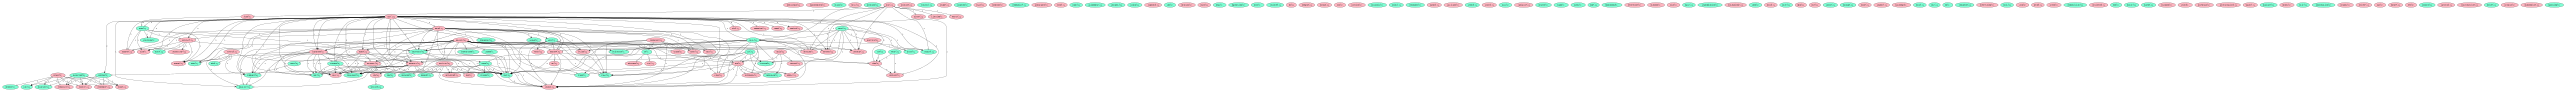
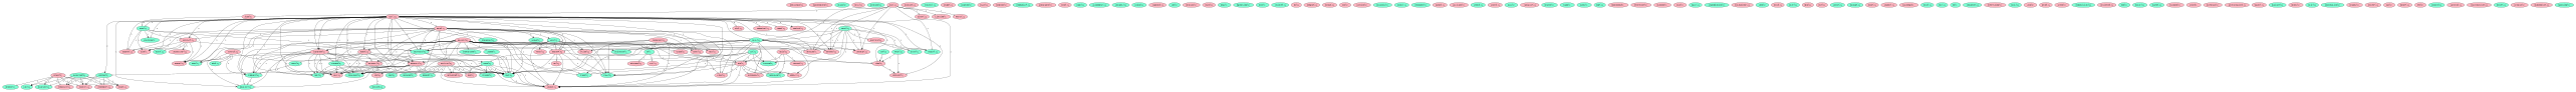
  digraph {
    fontname="Courier Prime"
    node [fillcolor=lightpink fontname="Courier Prime" style=filled]
    edge [arrowhead=odot fontname="Courier Prime"]
    n1 [label="gentleman(1)"]
    n2 [label="daubenspeck(1)"]
    n3 [fillcolor=aquamarine label="stuff(2)"]
    n4 [label="hell(1)"]
    n5 [fillcolor=aquamarine label="problem(1)"]
    n6 [label="power(2)"]
    n7 [fillcolor=aquamarine label="sensor(1)"]
    n8 [fillcolor=aquamarine label="top(1)"]
    n9 [fillcolor=aquamarine label="started(1)"]
    n10 [label="head(1)"]
    n11 [label="remember(1)"]
    n12 [label="effect(1)"]
    n13 [label="computer(1)"]
    n14 [label="put(1)"]
    n15 [label="junk(3)"]
    n16 [label="piece(1)"]
    n17 [label="lifetime(1)"]
    n18 [fillcolor=aquamarine label="alot(1)"]
    n19 [fillcolor=aquamarine label="couple(1)"]
    n20 [label="worth(1)"]
    n21 [label="checkup(1)"]
    n22 [label="shouldn(1)"]
    n23 [label="needed(1)"]
    n24 [fillcolor=aquamarine label="stay(2)"]
    n25 [fillcolor=aquamarine label="chrysler(4)"]
    n26 [fillcolor=aquamarine label="one(2)"]
    n27 [fillcolor=aquamarine label="rate(2)"]
    n28 [label="think(2)"]
    n29 [label="shadow(6)"]
    n30 [label="stink(1)"]
    n31 [label="time(1)"]
    n32 [fillcolor=aquamarine label="crash(1)"]
    n33 [fillcolor=aquamarine label="reinforce(1)"]
    n34 [label="don(1)"]
    n35 [label="argument(1)"]
    n36 [label="dodge(4)"]
    n37 [label="ability(2)"]
    n38 [fillcolor=aquamarine label="everyone(1)"]
    n39 [label="pick(1)"]
    n40 [label="happen(1)"]
    n41 [label="product(3)"]
    n42 [fillcolor=aquamarine label="way(2)"]
    n43 [fillcolor=aquamarine label="read(1)"]
    n44 [label="find(3)"]
    n45 [label="hp(1)"]
    n46 [label="admit(1)"]
    n47 [fillcolor=aquamarine label="asbestos(1)"]
    n48 [label="pointed(1)"]
    n49 [fillcolor=aquamarine label="control(1)"]
    n50 [label="frame(1)"]
    n51 [fillcolor=aquamarine label="learned(1)"]
    n52 [label="sundance(2)"]
    n53 [label="fact(1)"]
    n54 [label="none(1)"]
    n55 [fillcolor=aquamarine label="re(1)"]
    n56 [label="mileage(1)"]
    n57 [label="lot(1)"]
    n58 [fillcolor=aquamarine label="customer(1)"]
    n59 [label="set(1)"]
    n60 [fillcolor=aquamarine label="engine(2)"]
    n61 [label="sub(1)"]
    n62 [label="anything(2)"]
    n63 [fillcolor=aquamarine label="column(1)"]
    n64 [label="fix(1)"]
    n65 [label="star(1)"]
    n66 [label="someone(1)"]
    n67 [label="technology(1)"]
    n68 [fillcolor=aquamarine label="date(1)"]
    n69 [fillcolor=aquamarine label="community(1)"]
    n70 [label="assurance(1)"]
    n71 [label="rose(1)"]
    n72 [fillcolor=aquamarine label="case(1)"]
    n73 [fillcolor=aquamarine label="alignment(1)"]
    n74 [fillcolor=aquamarine label="thought(1)"]
    n75 [fillcolor=aquamarine label="thing(1)"]
    n76 [label="diamond(1)"]
    n77 [fillcolor=aquamarine label="use(1)"]
    n78 [label="droptop(1)"]
    n79 [label="wife(1)"]
    n80 [fillcolor=aquamarine label="meal(1)"]
    n81 [fillcolor=aquamarine label="marketing(1)"]
    n82 [fillcolor=aquamarine label="door(1)"]
    n83 [fillcolor=aquamarine label="believe(1)"]
    n84 [label="gm(1)"]
    n85 [label="demand(1)"]
    n86 [label="honda(1)"]
    n87 [label="god(1)"]
    n88 [label="car(15)"]
    n89 [label="support(1)"]
    n90 [label="magazine(1)"]
    n91 [label="hawk(1)"]
    n92 [label="know(1)"]
    n93 [label="babied(1)"]
    n94 [fillcolor=aquamarine label="feel(1)"]
    n95 [label="make(2)"]
    n96 [label="japanese(1)"]
    n97 [fillcolor=aquamarine label="reason(2)"]
    n98 [fillcolor=aquamarine label="company(4)"]
    n99 [fillcolor=aquamarine label="quality(1)"]
    n100 [label="anybody(1)"]
    n101 [fillcolor=aquamarine label="tests(1)"]
    n102 [fillcolor=aquamarine label="disagree(1)"]
    n103 [fillcolor=aquamarine label="tell(3)"]
    n104 [fillcolor=aquamarine label="deal(2)"]
    n105 [label="work(1)"]
    n106 [label="torsion(1)"]
    n107 [fillcolor=aquamarine label="bullshit(1)"]
    n108 [fillcolor=aquamarine label="point(1)"]
    n109 [fillcolor=aquamarine label="consumer(1)"]
    n110 [label="article(2)"]
    n111 [label="edu(4)"]
    n112 [fillcolor=aquamarine label="gsu(2)"]
    n113 [fillcolor=aquamarine label="oprsfnx(2)"]
    n114 [fillcolor=aquamarine label="gsusgi(2)"]
    n115 [fillcolor=aquamarine label="writes(2)"]
    n116 [label="backs(1)"]
    n117 [label="attitude(1)"]
    n118 [fillcolor=aquamarine label="steering(2)"]
    n119 [fillcolor=aquamarine label="trend(1)"]
    n120 [label="touch(1)"]
    n121 [fillcolor=aquamarine label="fall(1)"]
    n122 [label="radiator(1)"]
    n123 [fillcolor=aquamarine label="source(1)"]
    n124 [fillcolor=aquamarine label="class(1)"]
    n125 [fillcolor=aquamarine label="fleet(1)"]
    n126 [fillcolor=aquamarine label="mgr(1)"]
-   n127 [fillcolor=aquamarine label="nnnnnnnng(1)"]
+   n127 [label="nnnnnnnng(1)"]
    n128 [fillcolor=aquamarine label="care(3)"]
    n129 [label="service(2)"]
    n130 [fillcolor=aquamarine label="intro(1)"]
    n131 [fillcolor=aquamarine label="reform(1)"]
    n132 [label="everybody(1)"]
    n133 [label="stephen(1)"]
    n134 [label="bite(1)"]
    n135 [fillcolor=aquamarine label="hall(1)"]
    n136 [fillcolor=aquamarine label="transmission(1)"]
    n137 [label="mitsubishi(1)"]
    n138 [fillcolor=aquamarine label="used(1)"]
    n139 [label="toyota(2)"]
    n140 [fillcolor=aquamarine label="wig(1)"]
    n141 [label="sold(1)"]
    n142 [fillcolor=aquamarine label="ploy(1)"]
    n143 [label="mpg(1)"]
    n144 [label="buy(1)"]
    n145 [fillcolor=aquamarine label="turbo(1)"]
    n146 [fillcolor=aquamarine label="hulman(1)"]
    n147 [label="hope(1)"]
    n148 [label="leader(1)"]
    n149 [label="salesman(1)"]
    n150 [fillcolor=aquamarine label="note(1)"]
    n151 [fillcolor=aquamarine label="bit(1)"]
    n152 [fillcolor=aquamarine label="ex(1)"]
    n153 [fillcolor=aquamarine label="nextwork(1)"]
    n154 [label="everything(1)"]
    n155 [fillcolor=aquamarine label="suit(1)"]
    n156 [label="took(2)"]
    n157 [label="grow(1)"]
    n158 [label="loved(1)"]
    n159 [fillcolor=aquamarine label="competition(1)"]
    n160 [label="believed(1)"]
    n161 [fillcolor=aquamarine label="end(1)"]
    n162 [label="saturn(6)"]
    n163 [label="thank(2)"]
    n164 [fillcolor=aquamarine label="researched(1)"]
    n165 [fillcolor=aquamarine label="traded(1)"]
    n166 [fillcolor=aquamarine label="motor(1)"]
    n167 [fillcolor=aquamarine label="lh(3)"]
    n168 [fillcolor=aquamarine label="haven(1)"]
    n169 [label="stopped(1)"]
    n170 [label="tried(1)"]
    n171 [label="plymouth(1)"]
    n172 [label="acceleration(1)"]
    n173 [label="water(1)"]
    n174 [fillcolor=aquamarine label="satisfy(1)"]
    n175 [label="model(1)"]
    n176 [fillcolor=aquamarine label="stir(1)"]
    n177 [fillcolor=aquamarine label="information(1)"]
    n178 [label="bought(1)"]
    n179 [label="driver(1)"]
    n180 [label="bar(1)"]
    n181 [label="money(1)"]
    n182 [label="gaia(2)"]
    n183 [label="carson(1)"]
    n184 [fillcolor=aquamarine label="year(2)"]
    n185 [label="eye(2)"]
    n186 [fillcolor=aquamarine label="try(2)"]
    n187 [fillcolor=aquamarine label="pounce(1)"]
    n188 [label="iacocca(1)"]
    n189 [label="introduction(1)"]
    n190 [fillcolor=aquamarine label="drive(1)"]
    n191 [label="trouble(1)"]
    n192 [label="suspension(1)"]
    n193 [fillcolor=aquamarine label="handling(1)"]
    n6 -> n7 [label=1]
    n6 -> n8 [arrowhead=vee label=1]
    n6 -> n9 [arrowhead=vee label=1]
    n6 -> n10 [label=1]
    n6 -> n11 [label=1]
    n6 -> n12 [arrowhead=onormal label=1]
    n6 -> n13 [label=1]
    n14 -> n15 [label=1]
    n14 -> n16 [arrowhead=onormal label=1]
    n14 -> n17 [label=1]
    n14 -> n18 [label=1]
    n14 -> n19 [label=1]
    n14 -> n20 [label=1]
    n14 -> n21 [arrowhead=vee label=1]
    n14 -> n22 [arrowhead=onormal label=1]
    n14 -> n23 [arrowhead=vee label=1]
    n15 -> n24 [arrowhead=onormal label=1]
    n18 -> n19 [label=1]
    n18 -> n21 [arrowhead=vee label=1]
    n18 -> n22 [label=1]
    n18 -> n23 [label=1]
    n18 -> n25 [arrowhead=vee label=1]
    n18 -> n26 [arrowhead=vee label=1]
    n18 -> n27 [arrowhead=vee label=1]
    n18 -> n28 [label=1]
    n18 -> n29 [label=1]
    n18 -> n30 [arrowhead=vee label=1]
    n18 -> n31 [arrowhead=onormal label=1]
    n18 -> n32 [arrowhead=vee label=1]
    n18 -> n33 [label=1]
    n18 -> n34 [arrowhead=vee label=1]
    n18 -> n35 [label=1]
    n24 -> n25 [arrowhead=onormal label=1]
    n24 -> n36 [arrowhead=vee label=1]
    n24 -> n37 [arrowhead=onormal label=1]
    n24 -> n38 [arrowhead=vee label=1]
    n24 -> n39 [arrowhead=vee label=1]
    n24 -> n40 [label=1]
    n25 -> n26 [arrowhead=onormal label=1]
    n25 -> n28 [arrowhead=onormal label=1]
    n25 -> n36 [label=1]
    n25 -> n41 [label=1]
    n25 -> n42 [label=1]
    n25 -> n43 [arrowhead=vee label=1]
    n26 -> n28 [arrowhead=vee label=2]
    n29 -> n26 [arrowhead=vee label=2]
    n29 -> n27 [arrowhead=onormal label=1]
    n29 -> n28 [arrowhead=vee label=1]
    n29 -> n43 [label=1]
    n29 -> n44 [arrowhead=onormal label=1]
    n29 -> n45 [arrowhead=onormal label=1]
    n34 -> n27 [label=1]
    n34 -> n28 [arrowhead=onormal label=1]
    n34 -> n31 [arrowhead=onormal label=1]
    n34 -> n32 [arrowhead=onormal label=1]
    n34 -> n35 [arrowhead=onormal label=1]
    n34 -> n46 [label=1]
    n34 -> n47 [label=1]
    n37 -> n25 [arrowhead=onormal label=1]
    n37 -> n36 [label=1]
    n37 -> n39 [arrowhead=vee label=1]
    n37 -> n40 [label=1]
    n37 -> n67 [arrowhead=vee label=1]
    n37 -> n68 [arrowhead=onormal label=1]
    n41 -> n26 [arrowhead=onormal label=1]
    n41 -> n42 [label=2]
    n41 -> n58 [arrowhead=vee label=1]
    n41 -> n59 [arrowhead=onormal label=1]
    n43 -> n26 [arrowhead=onormal label=1]
    n43 -> n26 [arrowhead=onormal label=1]
    n43 -> n28 [label=1]
    n43 -> n28 [arrowhead=onormal label=1]
    n43 -> n60 [label=1]
    n43 -> n61 [arrowhead=onormal label=1]
    n43 -> n62 [arrowhead=onormal label=1]
    n43 -> n63 [arrowhead=vee label=1]
    n44 -> n100 [arrowhead=vee label=1]
    n52 -> n25 [arrowhead=onormal label=1]
    n52 -> n26 [arrowhead=vee label=1]
    n52 -> n27 [arrowhead=vee label=1]
    n52 -> n28 [label=1]
    n52 -> n53 [arrowhead=vee label=1]
    n52 -> n54 [arrowhead=vee label=1]
    n52 -> n55 [arrowhead=onormal label=1]
    n55 -> n56 [label=1]
    n55 -> n57 [arrowhead=onormal label=1]
    n60 -> n10 [arrowhead=vee label=1]
    n60 -> n11 [label=1]
    n60 -> n12 [arrowhead=vee label=1]
    n60 -> n13 [arrowhead=vee label=1]
    n88 -> n18 [label=1]
    n88 -> n19 [label=1]
    n88 -> n21 [label=1]
    n88 -> n22 [label=1]
    n88 -> n23 [arrowhead=vee label=1]
    n88 -> n24 [label=3]
    n88 -> n25 [arrowhead=onormal label=4]
    n88 -> n26 [label=2]
    n88 -> n27 [label=1]
    n88 -> n28 [arrowhead=vee label=1]
    n88 -> n29 [label=1]
    n88 -> n36 [label=3]
    n88 -> n37 [arrowhead=vee label=3]
    n88 -> n38 [label=3]
    n88 -> n39 [label=3]
    n88 -> n40 [arrowhead=onormal label=3]
    n88 -> n41 [arrowhead=onormal label=2]
    n88 -> n42 [arrowhead=onormal label=1]
    n88 -> n44 [label=2]
    n88 -> n53 [label=1]
    n88 -> n54 [label=1]
    n88 -> n58 [label=1]
    n88 -> n59 [arrowhead=vee label=1]
    n88 -> n60 [arrowhead=vee label=2]
    n88 -> n64 [label=2]
    n88 -> n89 [arrowhead=vee label=1]
    n88 -> n89 [arrowhead=vee label=1]
    n88 -> n90 [label=1]
    n88 -> n91 [arrowhead=onormal label=1]
    n88 -> n92 [arrowhead=onormal label=3]
    n88 -> n93 [arrowhead=vee label=3]
    n88 -> n94 [label=1]
    n88 -> n95 [arrowhead=vee label=1]
    n88 -> n96 [arrowhead=vee label=1]
    n88 -> n96 [arrowhead=vee label=1]
    n88 -> n97 [label=1]
    n88 -> n98 [arrowhead=onormal label=1]
    n88 -> n99 [arrowhead=vee label=1]
    n88 -> n100 [arrowhead=onormal label=2]
    n89 -> n26 [label=1]
    n89 -> n26 [arrowhead=onormal label=1]
    n89 -> n42 [label=1]
    n89 -> n42 [arrowhead=onormal label=1]
    n89 -> n58 [arrowhead=onormal label=1]
    n89 -> n58 [arrowhead=vee label=1]
    n89 -> n59 [arrowhead=onormal label=1]
    n89 -> n59 [label=1]
    n92 -> n25 [arrowhead=vee label=2]
    n92 -> n26 [arrowhead=vee label=1]
    n92 -> n27 [arrowhead=onormal label=1]
    n92 -> n28 [arrowhead=vee label=1]
    n92 -> n29 [arrowhead=onormal label=1]
    n92 -> n30 [arrowhead=vee label=1]
    n92 -> n31 [arrowhead=onormal label=1]
    n92 -> n32 [arrowhead=onormal label=1]
    n92 -> n36 [arrowhead=vee label=1]
    n92 -> n37 [arrowhead=onormal label=1]
    n92 -> n39 [arrowhead=onormal label=1]
    n92 -> n40 [label=1]
    n92 -> n41 [arrowhead=vee label=1]
    n92 -> n54 [arrowhead=onormal label=1]
    n92 -> n94 [arrowhead=onormal label=1]
    n92 -> n98 [arrowhead=onormal label=1]
    n92 -> n99 [label=1]
    n92 -> n101 [arrowhead=vee label=1]
    n92 -> n102 [label=1]
    n92 -> n103 [arrowhead=vee label=1]
    n95 -> n26 [arrowhead=vee label=1]
    n95 -> n41 [arrowhead=onormal label=1]
    n95 -> n42 [arrowhead=vee label=1]
    n95 -> n58 [arrowhead=vee label=1]
    n95 -> n59 [label=1]
    n95 -> n89 [arrowhead=onormal label=1]
    n95 -> n104 [label=1]
    n96 -> n26 [arrowhead=vee label=1]
    n96 -> n26 [label=1]
    n96 -> n42 [label=1]
    n96 -> n42 [arrowhead=vee label=1]
    n96 -> n58 [label=1]
    n96 -> n58 [arrowhead=onormal label=1]
    n96 -> n59 [label=1]
    n96 -> n59 [arrowhead=vee label=1]
    n96 -> n97 [label=1]
    n96 -> n98 [label=1]
    n96 -> n98 [arrowhead=onormal label=1]
    n96 -> n99 [label=1]
    n96 -> n99 [arrowhead=onormal label=1]
    n97 -> n26 [arrowhead=vee label=1]
    n97 -> n42 [arrowhead=onormal label=1]
    n97 -> n58 [arrowhead=onormal label=1]
    n97 -> n59 [arrowhead=vee label=1]
    n98 -> n99 [arrowhead=onormal label=1]
    n103 -> n21 [arrowhead=onormal label=1]
    n103 -> n22 [label=1]
    n103 -> n23 [label=1]
    n103 -> n25 [label=1]
    n103 -> n26 [arrowhead=vee label=1]
    n103 -> n27 [arrowhead=vee label=1]
    n103 -> n28 [arrowhead=onormal label=1]
    n103 -> n29 [label=1]
    n103 -> n105 [arrowhead=vee label=1]
    n104 -> n98 [arrowhead=onormal label=1]
    n110 -> n28 [label=1]
    n110 -> n61 [arrowhead=onormal label=1]
    n110 -> n62 [arrowhead=vee label=1]
    n110 -> n63 [arrowhead=onormal label=1]
    n110 -> n111 [arrowhead=vee label=1]
    n110 -> n112 [arrowhead=onormal label=1]
    n110 -> n113 [arrowhead=onormal label=1]
    n110 -> n114 [arrowhead=onormal label=1]
    n111 -> n115 [arrowhead=onormal label=1]
    n118 -> n8 [arrowhead=vee label=1]
    n118 -> n9 [label=1]
    n118 -> n10 [label=1]
    n118 -> n11 [arrowhead=onormal label=1]
    n118 -> n12 [arrowhead=vee label=1]
    n118 -> n13 [arrowhead=vee label=1]
    n128 -> n18 [arrowhead=onormal label=1]
    n128 -> n19 [label=1]
    n128 -> n21 [label=1]
    n128 -> n22 [arrowhead=onormal label=1]
    n128 -> n23 [label=1]
    n128 -> n46 [arrowhead=vee label=1]
    n128 -> n89 [label=1]
    n128 -> n129 [label=1]
    n128 -> n130 [label=1]
    n128 -> n131 [arrowhead=vee label=1]
    n129 -> n130 [arrowhead=onormal label=1]
    n139 -> n41 [label=1]
    n139 -> n94 [arrowhead=vee label=1]
    n139 -> n98 [arrowhead=vee label=1]
    n139 -> n99 [arrowhead=onormal label=1]
    n139 -> n140 [arrowhead=onormal label=1]
    n162 -> n25 [label=1]
    n162 -> n26 [label=2]
    n162 -> n27 [arrowhead=onormal label=1]
    n162 -> n28 [label=1]
    n162 -> n29 [arrowhead=onormal label=1]
    n162 -> n30 [label=1]
    n162 -> n31 [label=1]
    n162 -> n32 [label=1]
    n162 -> n33 [arrowhead=vee label=1]
    n162 -> n34 [arrowhead=onormal label=2]
    n162 -> n35 [label=1]
    n162 -> n41 [label=2]
    n162 -> n42 [label=1]
    n162 -> n44 [label=1]
    n162 -> n58 [arrowhead=onormal label=1]
    n162 -> n59 [label=1]
    n162 -> n89 [arrowhead=vee label=1]
    n162 -> n95 [arrowhead=vee label=1]
    n162 -> n96 [label=1]
    n162 -> n96 [arrowhead=vee label=1]
    n162 -> n97 [label=1]
    n162 -> n98 [arrowhead=vee label=1]
    n162 -> n163 [label=1]
    n162 -> n164 [arrowhead=onormal label=1]
    n162 -> n165 [arrowhead=onormal label=1]
    n163 -> n34 [arrowhead=vee label=1]
    n167 -> n26 [arrowhead=onormal label=1]
    n167 -> n28 [arrowhead=vee label=1]
    n167 -> n34 [label=2]
    n167 -> n46 [arrowhead=onormal label=1]
    n167 -> n89 [arrowhead=onormal label=1]
    n167 -> n131 [arrowhead=vee label=1]
    n182 -> n34 [label=1]
    n182 -> n47 [arrowhead=vee label=1]
    n182 -> n183 [arrowhead=onormal label=1]
    n184 -> n44 [arrowhead=vee label=1]
    n184 -> n100 [arrowhead=vee label=1]
    n186 -> n44 [arrowhead=vee label=1]
  }
